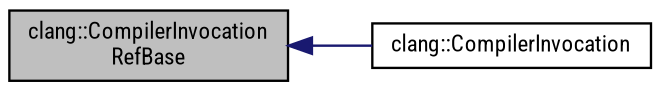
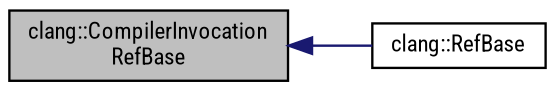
  digraph {
    rankdir=LR
    fontname="Roboto Condensed"
    node [color=black fontname="Roboto Condensed" fontsize=10 shape=record]
    n1 [fillcolor=grey75 fontcolor=black height=0.2 label="clang::CompilerInvocation\lRefBase" style=filled width=0.4]
-   n2 [height=0.2 label="clang::CompilerInvocation" width=0.4]
+   n2 [height=0.2 label="clang::RefBase" width=0.4]
    n1 -> n2 [color=midnightblue dir=back fontname="Roboto Condensed" fontsize=10 labelfontname=Helvetica labelfontsize=10 style=solid]
  }
